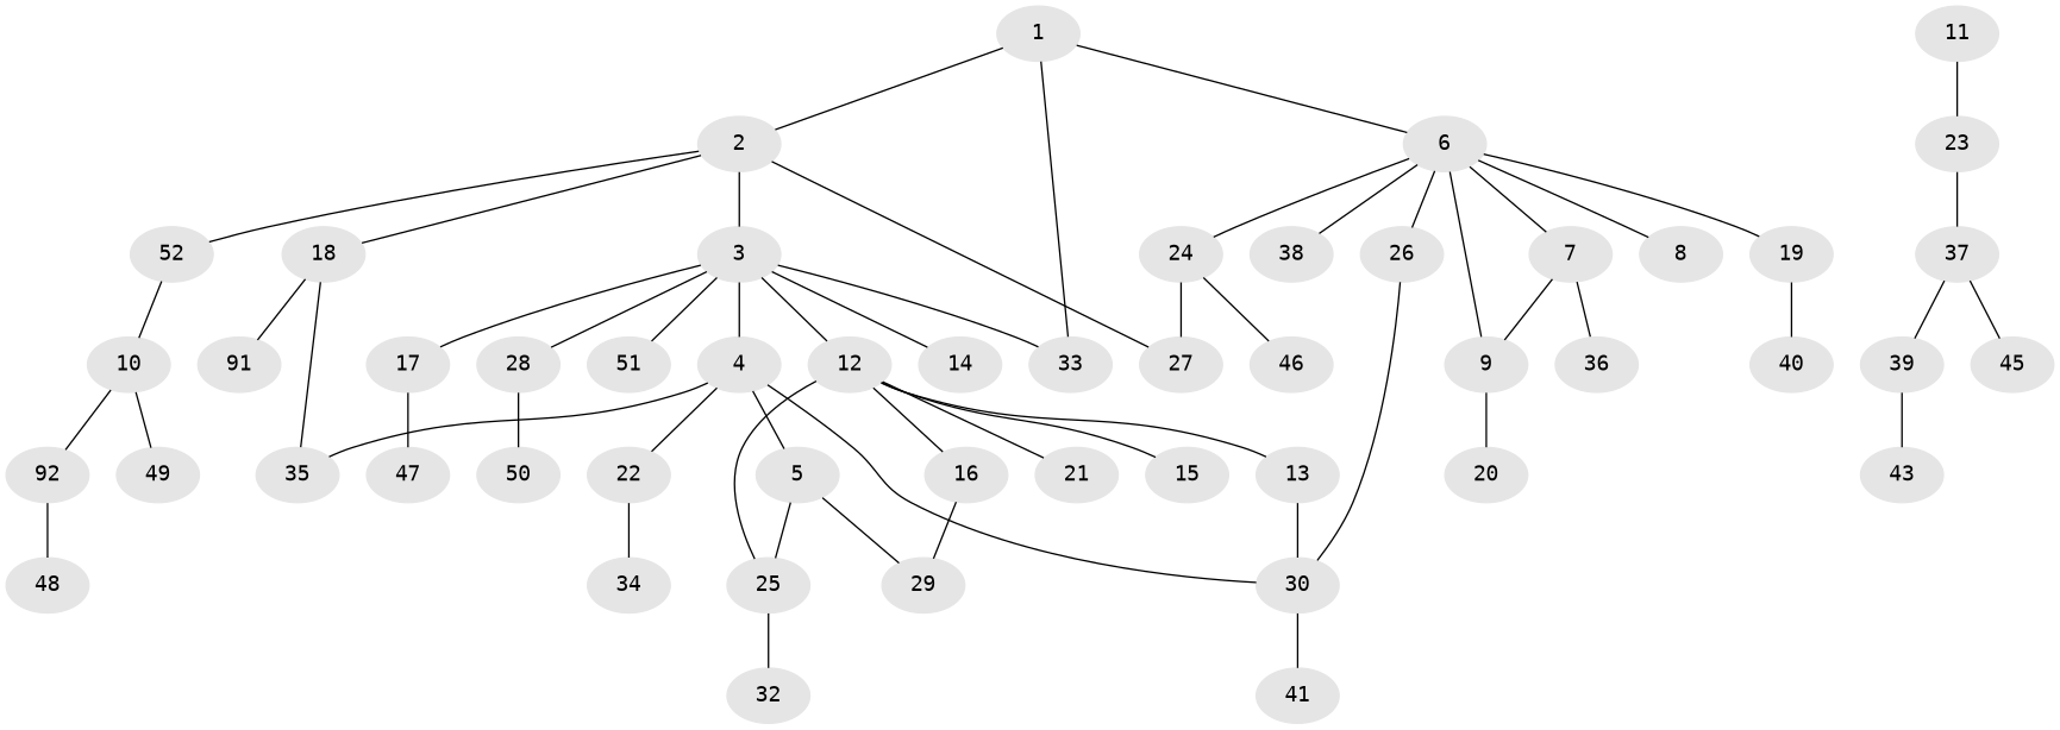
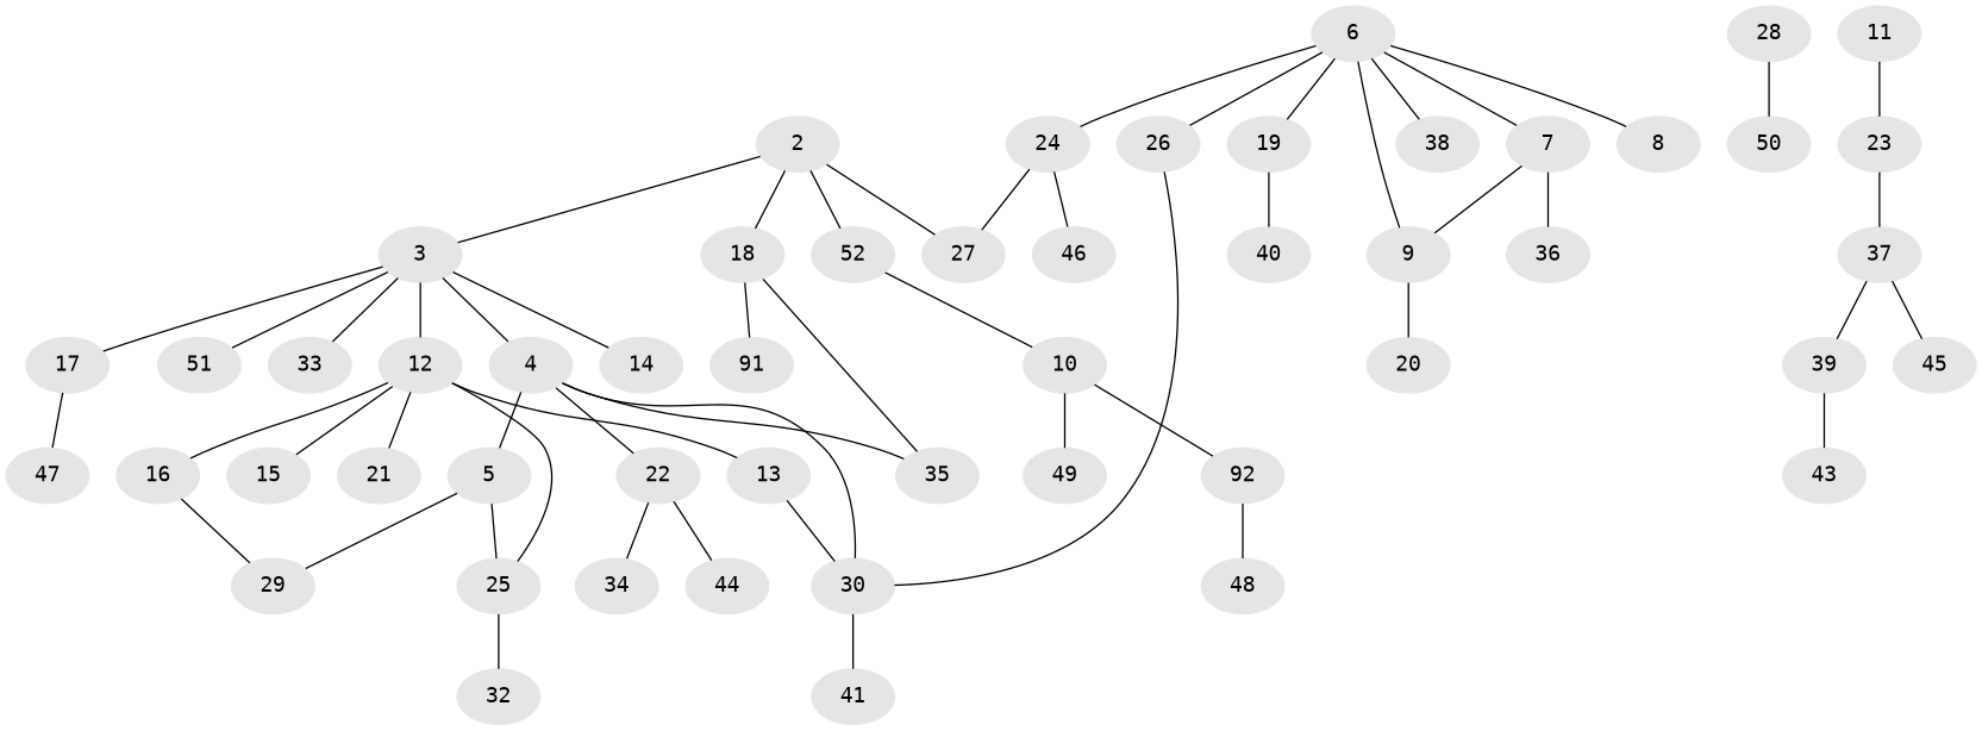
  graph {
    fontname="DejaVu Sans Mono"
    node [color=gray90 fontname="DejaVu Sans Mono" style=filled]
    edge [fontname="DejaVu Sans Mono"]
-   1
    2
    6
    33
    3
    18
    27
    52
    7
    8
    9
    19
    24
    26
    38
    4
    12
    14
    17
    28
    51
    35
    n23 [label=91]
    10
    5
    22
    30
    n28 [label=92]
    49
    25
    13
    15
    16
    21
    47
    50
    29
    34
+   44
    41
    32
    36
    20
    11
    23
    40
    46
    48
    37
    39
    45
    43
-   1 -- 2
-   1 -- 6
-   1 -- 33
    2 -- 3
    2 -- 18
    2 -- 27
    2 -- 52
    6 -- 7
    6 -- 8
    6 -- 9
    6 -- 19
    6 -- 24
    6 -- 26
    6 -- 38
    3 -- 33
    3 -- 4
    3 -- 12
    3 -- 14
    3 -- 17
-   3 -- 28
    3 -- 51
    18 -- 35
    18 -- n23
    52 -- 10
    7 -- 9
    7 -- 36
    9 -- 20
    19 -- 40
    24 -- 27
    24 -- 46
    26 -- 30
    4 -- 35
    4 -- 5
    4 -- 22
    4 -- 30
    12 -- 25
    12 -- 13
    12 -- 15
    12 -- 16
    12 -- 21
    17 -- 47
    28 -- 50
    10 -- n28
    10 -- 49
    5 -- 25
    5 -- 29
    22 -- 34
+   22 -- 44
    30 -- 41
    n28 -- 48
    25 -- 32
    13 -- 30
    16 -- 29
    11 -- 23
    23 -- 37
    37 -- 39
    37 -- 45
    39 -- 43
  }
